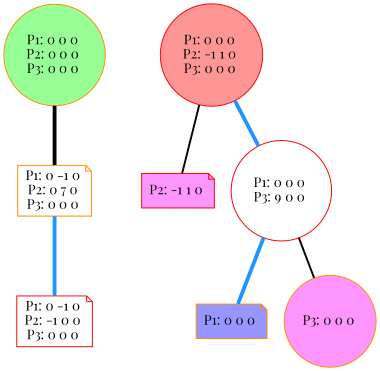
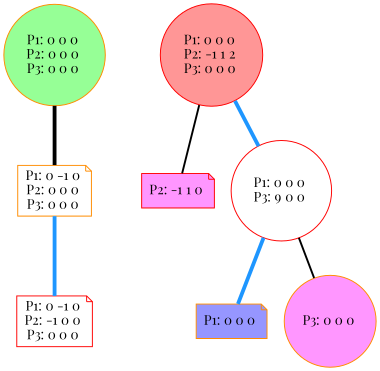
  graph {
    color=black
    fontname="Playfair Display"
    node [color=darkorange fontname="Playfair Display" shape=circle style=filled]
    edge [color=black fontname="Playfair Display" penwidth=4.0 style=bold]
    n1 [fillcolor="#96FF96" label="P1: 0 0 0 \nP2: 0 0 0 \nP3: 0 0 0 \n"]
-   n2 [label="P1: 0 -1 0 \nP2: 0 7 0 \nP3: 0 0 0 \n" shape=note style=""]
+   n2 [label="P1: 0 -1 0 \nP2: 0 0 0 \nP3: 0 0 0 \n" shape=note style=""]
    n3 [color=red label="P1: 0 -1 0 \nP2: -1 0 0 \nP3: 0 0 0 \n" shape=note style=""]
-   n4 [color=red fillcolor="#FF9696" label="P1: 0 0 0 \nP2: -1 1 0 \nP3: 0 0 0 \n"]
+   n4 [color=red fillcolor="#FF9696" label="P1: 0 0 0 \nP2: -1 1 2 \nP3: 0 0 0 \n"]
    n5 [color=red fillcolor="#FF96FF" label="P2: -1 1 0 \n" shape=note]
    n6 [color=red label="P1: 0 0 0 \nP3: 9 0 0 \n" style=""]
    n7 [fillcolor="#9696FF" label="P1: 0 0 0 \n" shape=note]
    n8 [fillcolor="#FF96FF" label="P3: 0 0 0 \n"]
    n1 -- n2
    n2 -- n3 [color="#1E96FF"]
    n4 -- n5 [penwidth=""]
    n4 -- n6 [color="#1E96FF"]
    n6 -- n7 [color="#1E96FF"]
    n6 -- n8 [penwidth=""]
  }
